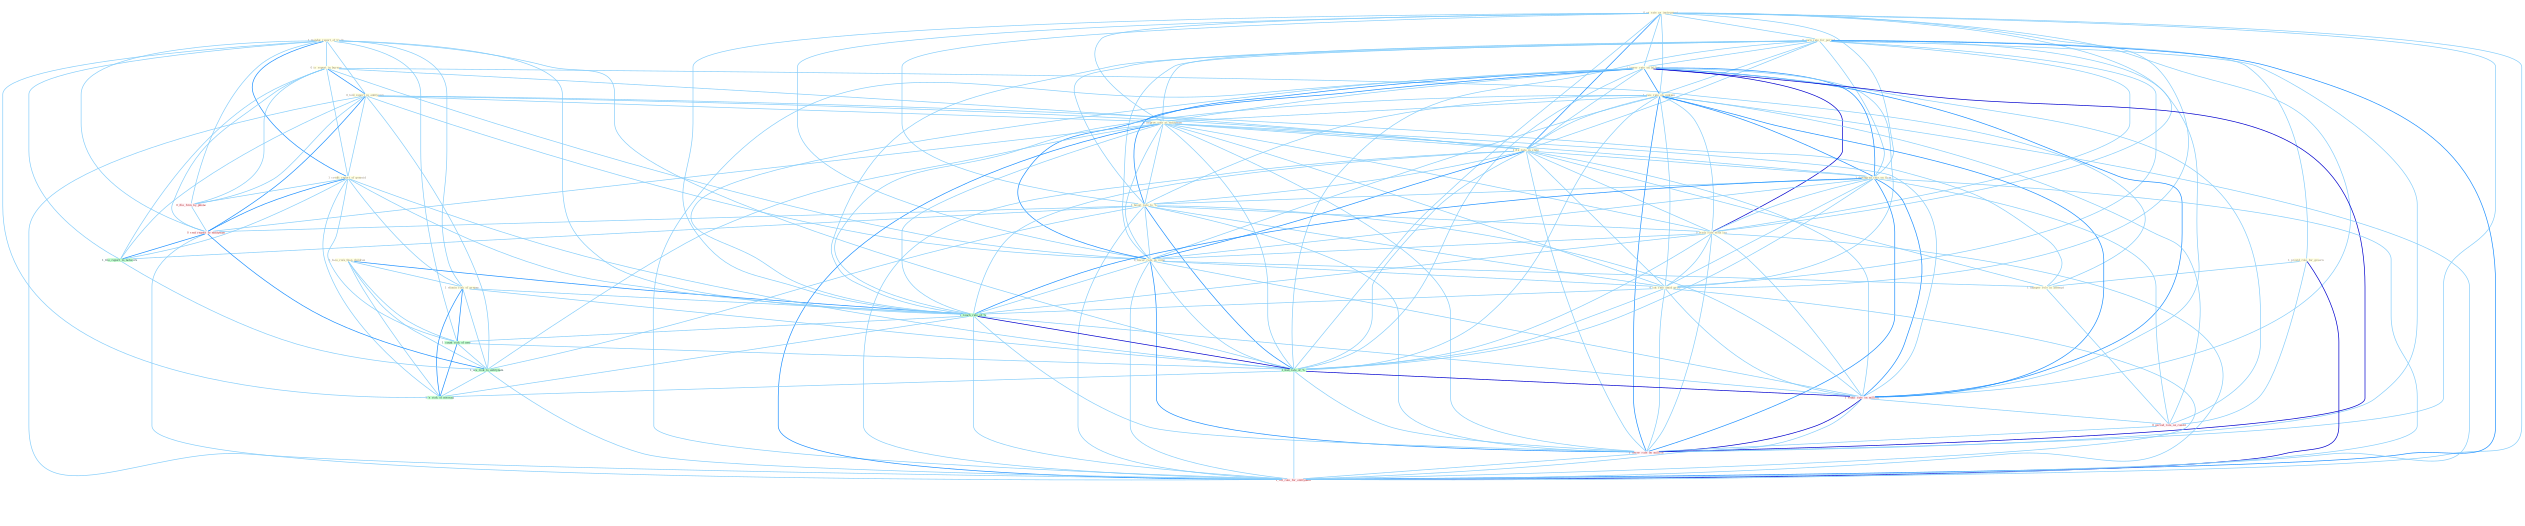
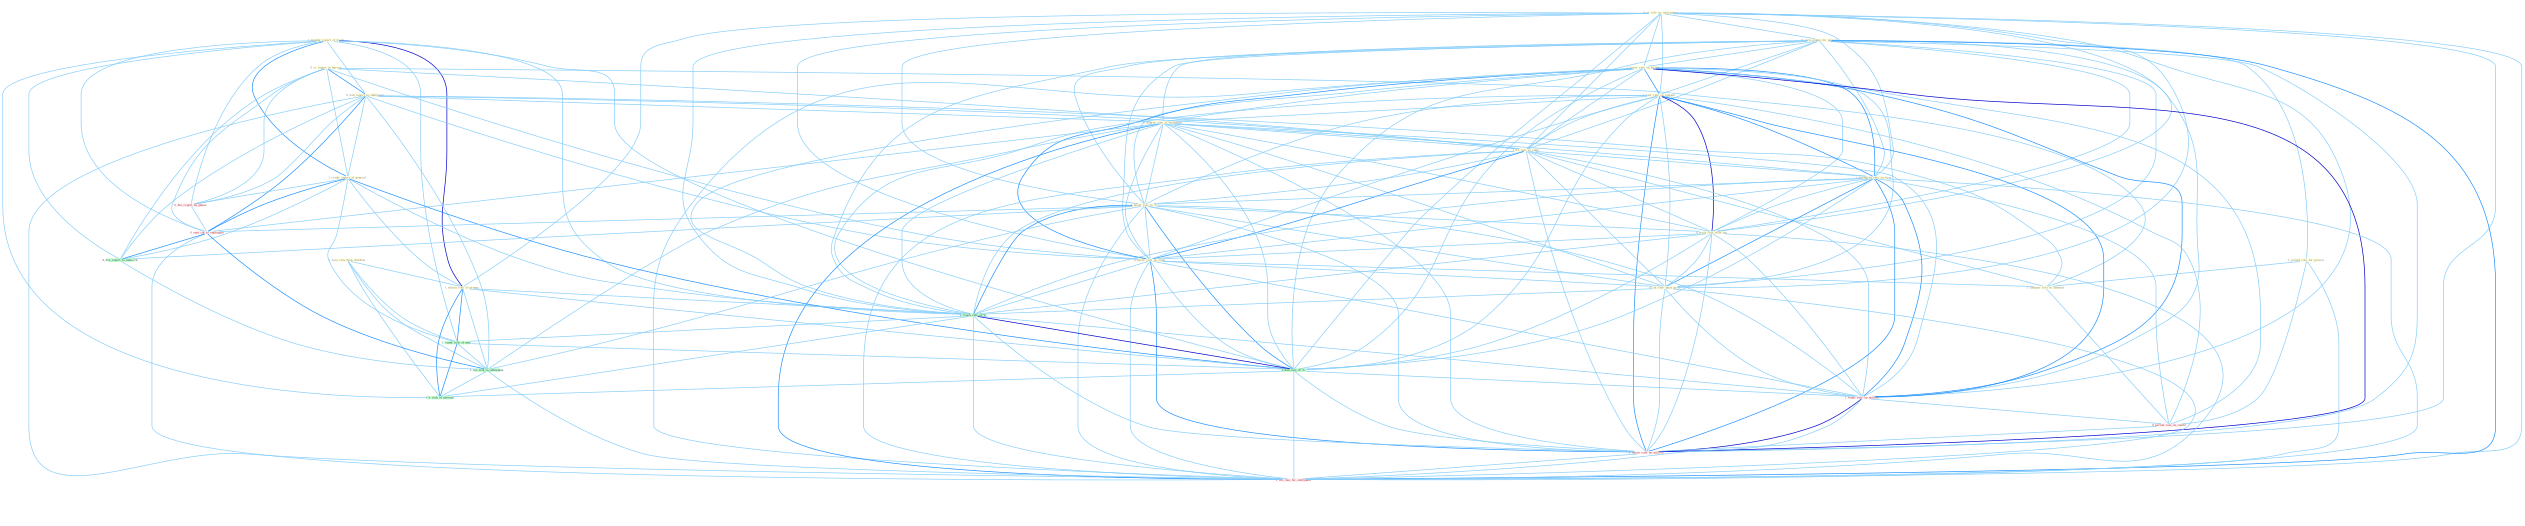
  graph {
    node [color="#ffffe0" fixedsize=true fontcolor="#8b7d6b" fontsize=4 shape=polygon style=filled]
    edge [color="#87cefa" w=1]
    "1_mandat_report_of_trade " [height=.06 width=.5]
    "0_is_report_in_bureau " [height=.06 width=.5]
    "1_face_risk_than_children " [height=.06 width=.5]
    "0_us_rate_as_instrument " [height=.06 width=.5]
    "0_told_report_in_entitynam " [height=.06 width=.5]
-   "0_earn_rate_for_period " [height=.06 width=.5]
+   "0_earn_rate_for_period " [height=.06 width=.5 label="0_earn_elimin_for_period"]
    "1_lower_rate_on_billion " [height=.06 width=.5]
    "1_provid_role_for_govern " [height=.06 width=.5]
    "1_rais_rate_on_contain " [height=.06 width=.5]
    "0_improv_rate_at_entitynam " [height=.06 width=.5]
    "1_credit_report_of_genocid " [height=.06 width=.5]
    "0_fix_rate_in_state " [height=.06 width=.5]
    "1_downgrad_rate_on_firm " [height=.06 width=.5]
    "1_boost_rate_to_% " [height=.06 width=.5]
    "1_elimin_risk_of_prepay " [height=.06 width=.5]
    "0_track_rate_with_lag " [height=.06 width=.5]
    "0_lower_rate_in_come " [height=.06 width=.5]
    n18 [height=.06 label="4_cut_rate_amid_grow" width=.5]
    "1_hamper_role_in_attempt " [height=.06 width=.5]
-   "0_file_report_by_phone " [color="#fff0f5" fontcolor="#b22222" height=.06 width=.5 label="0_file_firm_by_phone"]
-   "0_sent_report_to_entitynam " [color="#fff0f5" fontcolor="#b22222" height=.06 width=.5]
+   "0_file_report_by_phone " [color="#fff0f5" fontcolor="#b22222" height=.06 width=.5]
+   "0_sent_report_to_entitynam " [color="#fff0f5" fontcolor="#b22222" height=.06 width=.5 label="0_sent_cut_to_entitynam"]
    "1_reduc_rate_on_million " [color="#fff0f5" fontcolor="#b22222" height=.06 width=.5]
    n23 [color="#fff0f5" fontcolor="#b22222" height=.06 label="0_period_role_on_condit" width=.5]
    "1_lower_rate_on_million " [color="#fff0f5" fontcolor="#b22222" height=.06 width=.5]
    "1_lift_rate_for_entitynam " [color="#fff0f5" fontcolor="#b22222" height=.06 width=.5]
    "1_reach_rate_of_% " [color="#BDFCC9" fontcolor="#2f4f4f" height=.06 width=.5]
    "1_count_risk_of_new " [color="#BDFCC9" fontcolor="#2f4f4f" height=.06 width=.5]
    "1_had_rate_of_% " [color="#BDFCC9" fontcolor="#2f4f4f" height=.06 width=.5]
-   "1_file_report_to_network " [color="#BDFCC9" fontcolor="#2f4f4f" height=.06 width=.5]
+   "1_file_report_to_network " [color="#BDFCC9" fontcolor="#2f4f4f" height=.06 width=.5 label="9_file_report_to_network"]
    "1_'s_risk_of_messag " [color="#BDFCC9" fontcolor="#2f4f4f" height=.06 width=.5]
    "1_wa_risk_to_entitynam " [color="#BDFCC9" fontcolor="#2f4f4f" height=.06 width=.5]
    subgraph sub_1 {
      "1_mandat_report_of_trade "
      "0_is_report_in_bureau "
      "1_face_risk_than_children "
      "0_us_rate_as_instrument "
      "0_told_report_in_entitynam "
      "0_earn_rate_for_period "
      "1_lower_rate_on_billion "
      "1_provid_role_for_govern "
      "1_rais_rate_on_contain "
      "0_improv_rate_at_entitynam "
      "1_credit_report_of_genocid "
      "0_fix_rate_in_state "
      "1_downgrad_rate_on_firm "
      "1_boost_rate_to_% "
      "1_elimin_risk_of_prepay "
      "0_track_rate_with_lag "
      "0_lower_rate_in_come "
      n18
      "1_hamper_role_in_attempt "
    }
    subgraph sub_2 {
      "0_file_report_by_phone "
      "0_sent_report_to_entitynam "
      "1_reduc_rate_on_million "
      n23
      "1_lower_rate_on_million "
      "1_lift_rate_for_entitynam "
    }
-   "1_mandat_report_of_trade " -- "0_is_report_in_bureau "
    "1_mandat_report_of_trade " -- "0_told_report_in_entitynam "
    "1_mandat_report_of_trade " -- "1_credit_report_of_genocid " [color="#1e90ff" w=2]
-   "1_mandat_report_of_trade " -- "1_elimin_risk_of_prepay "
+   "1_mandat_report_of_trade " -- "1_elimin_risk_of_prepay " [color="#0000cd"]
    "1_mandat_report_of_trade " -- "0_file_report_by_phone "
    "1_mandat_report_of_trade " -- "0_sent_report_to_entitynam "
    "1_mandat_report_of_trade " -- "1_reach_rate_of_% "
    "1_mandat_report_of_trade " -- "1_count_risk_of_new "
    "1_mandat_report_of_trade " -- "1_had_rate_of_% "
    "1_mandat_report_of_trade " -- "1_file_report_to_network "
    "1_mandat_report_of_trade " -- "1_'s_risk_of_messag "
    "0_is_report_in_bureau " -- "0_told_report_in_entitynam " [color="#1e90ff" w=2]
    "0_is_report_in_bureau " -- "1_credit_report_of_genocid "
    "0_is_report_in_bureau " -- "0_fix_rate_in_state "
    "0_is_report_in_bureau " -- "0_lower_rate_in_come "
    "0_is_report_in_bureau " -- "1_hamper_role_in_attempt "
    "0_is_report_in_bureau " -- "0_file_report_by_phone "
    "0_is_report_in_bureau " -- "0_sent_report_to_entitynam "
    "0_is_report_in_bureau " -- "1_file_report_to_network "
    "1_face_risk_than_children " -- "1_elimin_risk_of_prepay "
    "1_face_risk_than_children " -- "1_count_risk_of_new "
    "1_face_risk_than_children " -- "1_'s_risk_of_messag "
    "1_face_risk_than_children " -- "1_wa_risk_to_entitynam "
    "0_us_rate_as_instrument " -- "0_earn_rate_for_period "
    "0_us_rate_as_instrument " -- "1_lower_rate_on_billion "
    "0_us_rate_as_instrument " -- "1_rais_rate_on_contain "
-   "0_us_rate_as_instrument " -- "0_improv_rate_at_entitynam "
-   "0_us_rate_as_instrument " -- "0_fix_rate_in_state " [color="#1e90ff"]
+   "0_us_rate_as_instrument " -- "1_elimin_risk_of_prepay "
+   "0_us_rate_as_instrument " -- "0_fix_rate_in_state "
    "0_us_rate_as_instrument " -- "1_downgrad_rate_on_firm "
    "0_us_rate_as_instrument " -- "1_boost_rate_to_% "
    "0_us_rate_as_instrument " -- "0_track_rate_with_lag "
    "0_us_rate_as_instrument " -- "0_lower_rate_in_come "
    "0_us_rate_as_instrument " -- n18
    "0_us_rate_as_instrument " -- "1_reduc_rate_on_million "
    "0_us_rate_as_instrument " -- "1_lower_rate_on_million "
    "0_us_rate_as_instrument " -- "1_lift_rate_for_entitynam "
    "0_us_rate_as_instrument " -- "1_reach_rate_of_% "
    "0_us_rate_as_instrument " -- "1_had_rate_of_% "
    "0_told_report_in_entitynam " -- "0_improv_rate_at_entitynam "
    "0_told_report_in_entitynam " -- "1_credit_report_of_genocid "
    "0_told_report_in_entitynam " -- "0_fix_rate_in_state "
    "0_told_report_in_entitynam " -- "0_lower_rate_in_come "
    "0_told_report_in_entitynam " -- "1_hamper_role_in_attempt "
    "0_told_report_in_entitynam " -- "0_file_report_by_phone "
    "0_told_report_in_entitynam " -- "0_sent_report_to_entitynam " [color="#1e90ff" w=2]
    "0_told_report_in_entitynam " -- "1_lift_rate_for_entitynam "
    "0_told_report_in_entitynam " -- "1_file_report_to_network "
    "0_told_report_in_entitynam " -- "1_wa_risk_to_entitynam "
    "0_earn_rate_for_period " -- "1_lower_rate_on_billion "
    "0_earn_rate_for_period " -- "1_provid_role_for_govern "
    "0_earn_rate_for_period " -- "1_rais_rate_on_contain "
    "0_earn_rate_for_period " -- "0_improv_rate_at_entitynam "
    "0_earn_rate_for_period " -- "0_fix_rate_in_state "
    "0_earn_rate_for_period " -- "1_downgrad_rate_on_firm "
    "0_earn_rate_for_period " -- "1_boost_rate_to_% "
    "0_earn_rate_for_period " -- "0_track_rate_with_lag "
    "0_earn_rate_for_period " -- "0_lower_rate_in_come "
    "0_earn_rate_for_period " -- n18
    "0_earn_rate_for_period " -- "1_reduc_rate_on_million "
    "0_earn_rate_for_period " -- "1_lower_rate_on_million "
    "0_earn_rate_for_period " -- "1_lift_rate_for_entitynam " [color="#1e90ff" w=2]
    "0_earn_rate_for_period " -- "1_reach_rate_of_% "
    "0_earn_rate_for_period " -- "1_had_rate_of_% "
    "1_lower_rate_on_billion " -- "1_rais_rate_on_contain " [color="#1e90ff" w=2]
    "1_lower_rate_on_billion " -- "0_improv_rate_at_entitynam "
    "1_lower_rate_on_billion " -- "0_fix_rate_in_state "
    "1_lower_rate_on_billion " -- "1_downgrad_rate_on_firm " [color="#1e90ff" w=2]
-   "1_lower_rate_on_billion " -- "1_boost_rate_to_% " [color="#1e90ff"]
-   "1_lower_rate_on_billion " -- "0_track_rate_with_lag " [color="#0000cd"]
+   "1_lower_rate_on_billion " -- "1_boost_rate_to_% "
+   "1_lower_rate_on_billion " -- "0_track_rate_with_lag "
    "1_lower_rate_on_billion " -- "0_lower_rate_in_come " [color="#1e90ff" w=2]
    "1_lower_rate_on_billion " -- n18
    "1_lower_rate_on_billion " -- "1_reduc_rate_on_million " [color="#1e90ff" w=2]
    "1_lower_rate_on_billion " -- n23
    "1_lower_rate_on_billion " -- "1_lower_rate_on_million " [color="#0000cd" w=3]
    "1_lower_rate_on_billion " -- "1_lift_rate_for_entitynam "
    "1_lower_rate_on_billion " -- "1_reach_rate_of_% "
    "1_lower_rate_on_billion " -- "1_had_rate_of_% "
    "1_provid_role_for_govern " -- "1_hamper_role_in_attempt "
    "1_provid_role_for_govern " -- n23
-   "1_provid_role_for_govern " -- "1_lift_rate_for_entitynam " [color="#0000cd"]
+   "1_provid_role_for_govern " -- "1_lift_rate_for_entitynam "
    "1_rais_rate_on_contain " -- "0_improv_rate_at_entitynam "
    "1_rais_rate_on_contain " -- "0_fix_rate_in_state "
    "1_rais_rate_on_contain " -- "1_downgrad_rate_on_firm " [color="#1e90ff" w=2]
    "1_rais_rate_on_contain " -- "1_boost_rate_to_% "
-   "1_rais_rate_on_contain " -- "0_track_rate_with_lag "
+   "1_rais_rate_on_contain " -- "0_track_rate_with_lag " [color="#0000cd"]
    "1_rais_rate_on_contain " -- "0_lower_rate_in_come "
    "1_rais_rate_on_contain " -- n18
    "1_rais_rate_on_contain " -- "1_reduc_rate_on_million " [color="#1e90ff" w=2]
    "1_rais_rate_on_contain " -- n23
    "1_rais_rate_on_contain " -- "1_lower_rate_on_million " [color="#1e90ff" w=2]
-   "1_rais_rate_on_contain " -- "1_lift_rate_for_entitynam "
    "1_rais_rate_on_contain " -- "1_reach_rate_of_% "
    "1_rais_rate_on_contain " -- "1_had_rate_of_% "
    "0_improv_rate_at_entitynam " -- "0_fix_rate_in_state "
    "0_improv_rate_at_entitynam " -- "1_downgrad_rate_on_firm "
    "0_improv_rate_at_entitynam " -- "1_boost_rate_to_% "
    "0_improv_rate_at_entitynam " -- "0_track_rate_with_lag "
    "0_improv_rate_at_entitynam " -- "0_lower_rate_in_come "
    "0_improv_rate_at_entitynam " -- n18
    "0_improv_rate_at_entitynam " -- "0_sent_report_to_entitynam "
    "0_improv_rate_at_entitynam " -- "1_reduc_rate_on_million "
    "0_improv_rate_at_entitynam " -- "1_lower_rate_on_million "
    "0_improv_rate_at_entitynam " -- "1_lift_rate_for_entitynam " [color="#1e90ff" w=2]
    "0_improv_rate_at_entitynam " -- "1_reach_rate_of_% "
    "0_improv_rate_at_entitynam " -- "1_had_rate_of_% "
    "0_improv_rate_at_entitynam " -- "1_wa_risk_to_entitynam "
    "1_credit_report_of_genocid " -- "1_elimin_risk_of_prepay "
    "1_credit_report_of_genocid " -- "0_file_report_by_phone "
    "1_credit_report_of_genocid " -- "0_sent_report_to_entitynam " [color="#1e90ff"]
    "1_credit_report_of_genocid " -- "1_reach_rate_of_% "
    "1_credit_report_of_genocid " -- "1_count_risk_of_new "
-   "1_credit_report_of_genocid " -- "1_had_rate_of_% "
+   "1_credit_report_of_genocid " -- "1_had_rate_of_% " [color="#1e90ff"]
    "1_credit_report_of_genocid " -- "1_file_report_to_network "
-   "1_credit_report_of_genocid " -- "1_'s_risk_of_messag "
    "0_fix_rate_in_state " -- "1_downgrad_rate_on_firm "
    "0_fix_rate_in_state " -- "1_boost_rate_to_% "
    "0_fix_rate_in_state " -- "0_track_rate_with_lag "
    "0_fix_rate_in_state " -- "0_lower_rate_in_come " [color="#1e90ff" w=2]
    "0_fix_rate_in_state " -- n18
    "0_fix_rate_in_state " -- "1_hamper_role_in_attempt "
    "0_fix_rate_in_state " -- "1_reduc_rate_on_million "
    "0_fix_rate_in_state " -- "1_lower_rate_on_million "
    "0_fix_rate_in_state " -- "1_lift_rate_for_entitynam "
    "0_fix_rate_in_state " -- "1_reach_rate_of_% "
-   "0_fix_rate_in_state " -- "1_had_rate_of_% "
    "1_downgrad_rate_on_firm " -- "1_boost_rate_to_% "
    "1_downgrad_rate_on_firm " -- "0_track_rate_with_lag "
    "1_downgrad_rate_on_firm " -- "0_lower_rate_in_come "
-   "1_downgrad_rate_on_firm " -- n18
+   "1_downgrad_rate_on_firm " -- n18 [color="#1e90ff"]
    "1_downgrad_rate_on_firm " -- "1_reduc_rate_on_million " [color="#1e90ff" w=2]
    "1_downgrad_rate_on_firm " -- n23
    "1_downgrad_rate_on_firm " -- "1_lower_rate_on_million " [color="#1e90ff" w=2]
    "1_downgrad_rate_on_firm " -- "1_lift_rate_for_entitynam "
-   "1_downgrad_rate_on_firm " -- "1_reach_rate_of_% " [color="#1e90ff"]
+   "1_downgrad_rate_on_firm " -- "1_reach_rate_of_% "
    "1_downgrad_rate_on_firm " -- "1_had_rate_of_% "
    "1_boost_rate_to_% " -- "0_track_rate_with_lag "
    "1_boost_rate_to_% " -- "0_lower_rate_in_come "
    "1_boost_rate_to_% " -- n18
    "1_boost_rate_to_% " -- "0_sent_report_to_entitynam "
    "1_boost_rate_to_% " -- "1_reduc_rate_on_million "
    "1_boost_rate_to_% " -- "1_lower_rate_on_million "
    "1_boost_rate_to_% " -- "1_lift_rate_for_entitynam "
-   "1_face_risk_than_children " -- "1_reach_rate_of_% " [color="#1e90ff" w=2]
+   "1_boost_rate_to_% " -- "1_reach_rate_of_% " [color="#1e90ff" w=2]
    "1_boost_rate_to_% " -- "1_had_rate_of_% " [color="#1e90ff" w=2]
    "1_boost_rate_to_% " -- "1_file_report_to_network "
    "1_boost_rate_to_% " -- "1_wa_risk_to_entitynam "
    "1_elimin_risk_of_prepay " -- "1_reach_rate_of_% "
    "1_elimin_risk_of_prepay " -- "1_count_risk_of_new " [color="#1e90ff" w=2]
    "1_elimin_risk_of_prepay " -- "1_had_rate_of_% "
    "1_elimin_risk_of_prepay " -- "1_'s_risk_of_messag " [color="#1e90ff" w=2]
    "1_elimin_risk_of_prepay " -- "1_wa_risk_to_entitynam "
    "0_track_rate_with_lag " -- "0_lower_rate_in_come "
    "0_track_rate_with_lag " -- n18
    "0_track_rate_with_lag " -- "1_reduc_rate_on_million "
    "0_track_rate_with_lag " -- "1_lower_rate_on_million "
    "0_track_rate_with_lag " -- "1_lift_rate_for_entitynam "
    "0_track_rate_with_lag " -- "1_reach_rate_of_% "
    "0_track_rate_with_lag " -- "1_had_rate_of_% "
    "0_lower_rate_in_come " -- n18
    "0_lower_rate_in_come " -- "1_hamper_role_in_attempt "
    "0_lower_rate_in_come " -- "1_reduc_rate_on_million "
    "0_lower_rate_in_come " -- "1_lower_rate_on_million " [color="#1e90ff" w=2]
    "0_lower_rate_in_come " -- "1_lift_rate_for_entitynam "
    "0_lower_rate_in_come " -- "1_reach_rate_of_% "
    "0_lower_rate_in_come " -- "1_had_rate_of_% "
    n18 -- "1_reduc_rate_on_million "
    n18 -- "1_lower_rate_on_million "
    n18 -- "1_lift_rate_for_entitynam "
    n18 -- "1_reach_rate_of_% "
-   n18 -- "1_had_rate_of_% "
    "1_hamper_role_in_attempt " -- n23
    "0_file_report_by_phone " -- "0_sent_report_to_entitynam "
    "0_sent_report_to_entitynam " -- "1_lift_rate_for_entitynam "
    "0_sent_report_to_entitynam " -- "1_file_report_to_network " [color="#1e90ff" w=2]
    "0_sent_report_to_entitynam " -- "1_wa_risk_to_entitynam " [color="#1e90ff" w=2]
    "1_reduc_rate_on_million " -- n23
    "1_reduc_rate_on_million " -- "1_lower_rate_on_million " [color="#0000cd" w=3]
    "1_reduc_rate_on_million " -- "1_lift_rate_for_entitynam "
    n23 -- "1_lower_rate_on_million "
    "1_lower_rate_on_million " -- "1_lift_rate_for_entitynam "
    "1_reach_rate_of_% " -- "1_reduc_rate_on_million "
    "1_reach_rate_of_% " -- "1_lower_rate_on_million "
    "1_reach_rate_of_% " -- "1_lift_rate_for_entitynam "
    "1_reach_rate_of_% " -- "1_count_risk_of_new "
    "1_reach_rate_of_% " -- "1_had_rate_of_% " [color="#0000cd" w=3]
    "1_reach_rate_of_% " -- "1_'s_risk_of_messag "
    "1_count_risk_of_new " -- "1_had_rate_of_% "
    "1_count_risk_of_new " -- "1_'s_risk_of_messag " [color="#1e90ff" w=2]
    "1_count_risk_of_new " -- "1_wa_risk_to_entitynam "
-   "1_had_rate_of_% " -- "1_reduc_rate_on_million " [color="#0000cd"]
+   "1_had_rate_of_% " -- "1_reduc_rate_on_million "
    "1_had_rate_of_% " -- "1_lower_rate_on_million "
    "1_had_rate_of_% " -- "1_lift_rate_for_entitynam "
    "1_had_rate_of_% " -- "1_'s_risk_of_messag "
    "1_file_report_to_network " -- "1_wa_risk_to_entitynam "
    "1_wa_risk_to_entitynam " -- "1_lift_rate_for_entitynam "
    "1_wa_risk_to_entitynam " -- "1_'s_risk_of_messag "
  }
